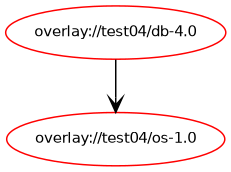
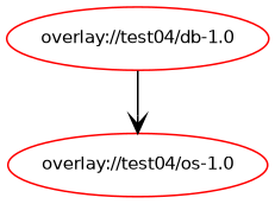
  digraph {
    compound=true
    concentrate=true
    newrank=true
    rankdir=TD
    node [color=red fontname=Helvetica fontsize=10]
-   "overlay://test04/db-1.0" [label="overlay://test04/db-4.0"]
+   "overlay://test04/db-1.0"
    "overlay://test04/os-1.0"
    "overlay://test04/db-1.0" -> "overlay://test04/os-1.0" [arrowhead=vee]
  }
